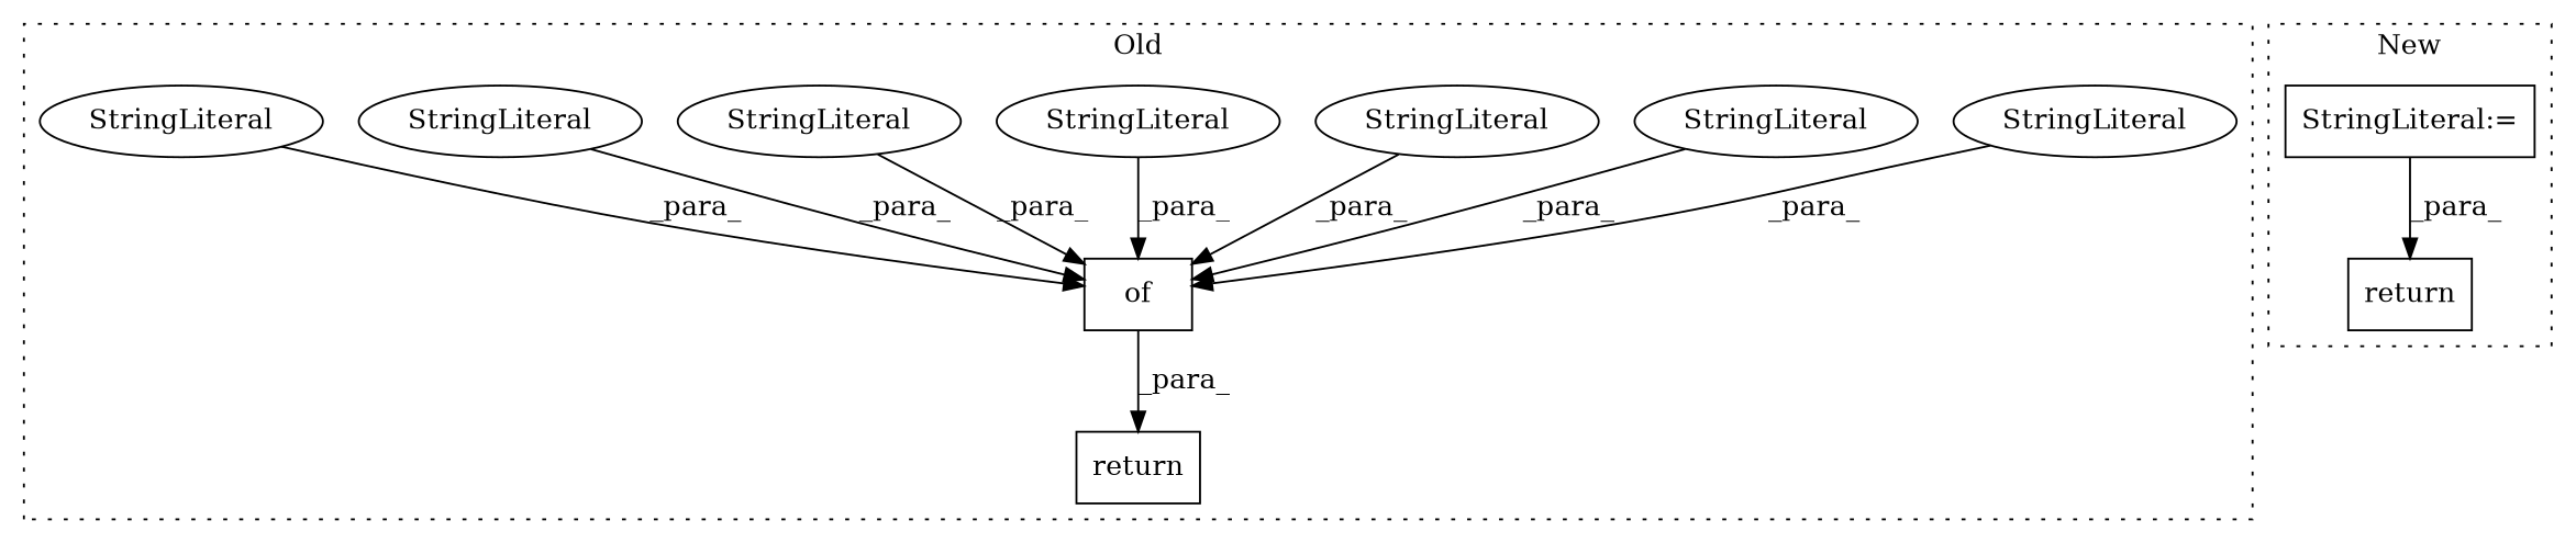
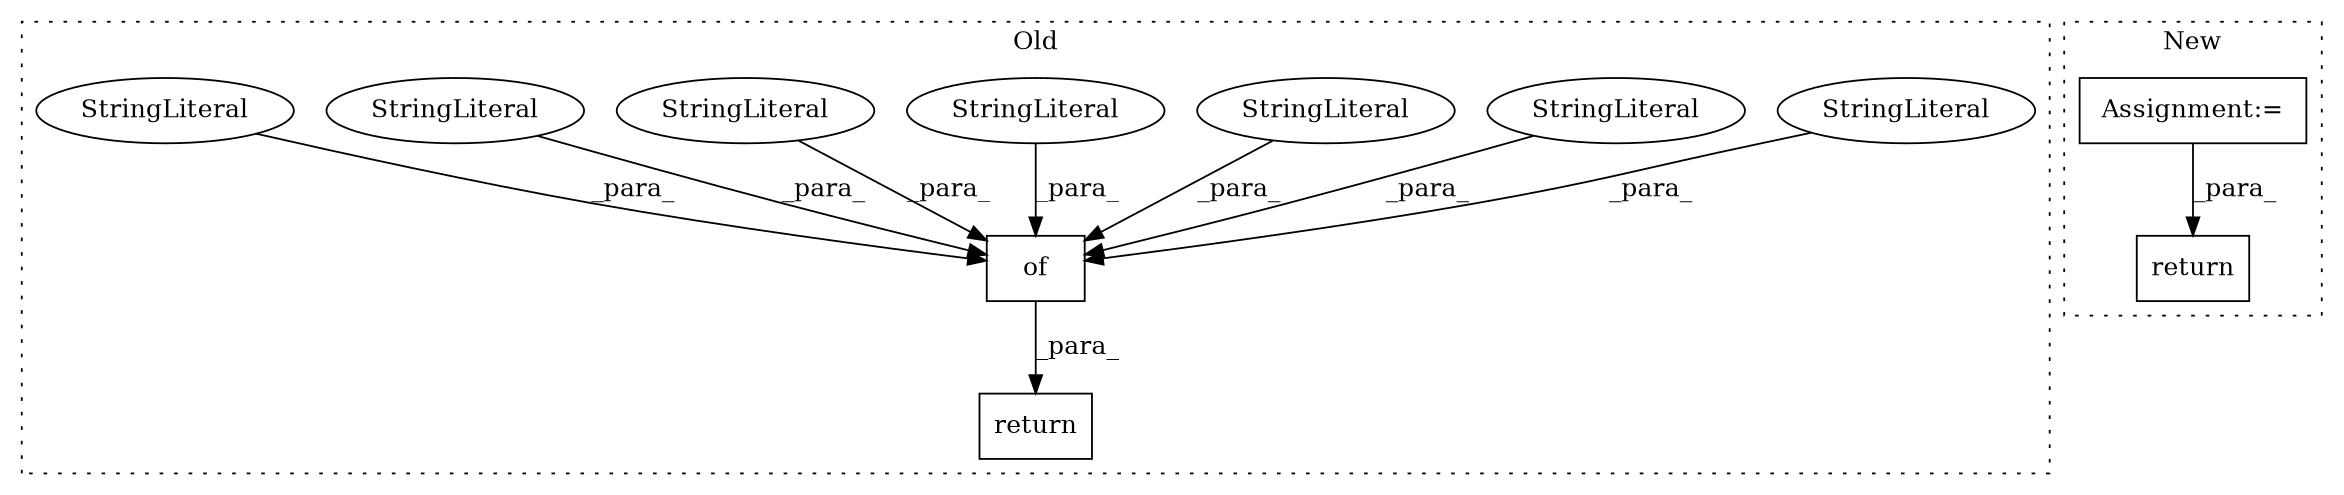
  digraph {
    node [a=45 l=7 s=972 shape=ellipse]
    n1 [a=32 l="3,1" label=of s="704,1039" shape=box]
    n2 [a=41 label=return s=693 shape=box]
    n3 [l=19 label=StringLiteral s=852]
    n4 [l=20 label=StringLiteral s=771]
    n5 [l=16 label=StringLiteral s=896]
    n6 [l=16 label=StringLiteral s=797]
    n7 [l=20 label=StringLiteral s=726]
    n8 [label=StringLiteral]
    n9 [l=13 label=StringLiteral s=707]
    n10 [a=41 label=return shape=box]
-   n11 [a=7 label="StringLiteral:=" s=959 shape=box]
+   n11 [a=7 label="Assignment:=" s=959 shape=box]
    subgraph cluster_1 {
      label=Old
      style=dotted
      n1
      n2
      n3
      n4
      n5
      n6
      n7
      n8
      n9
    }
    subgraph cluster_2 {
      label=New
      style=dotted
      n10
      n11
    }
    n1 -> n2 [label=_para_]
    n3 -> n1 [label=_para_]
    n4 -> n1 [label=_para_]
    n5 -> n1 [label=_para_]
    n6 -> n1 [label=_para_]
    n7 -> n1 [label=_para_]
    n8 -> n1 [label=_para_]
    n9 -> n1 [label=_para_]
    n11 -> n10 [label=_para_]
  }
